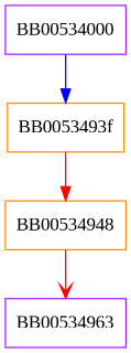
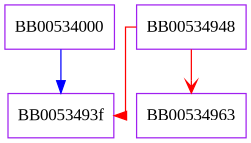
  digraph {
    fontname="Liberation Serif"
    splines=ortho
    node [color=purple fontname="Liberation Serif" shape=box]
    edge [arrowhead=normal color=red fontname="Liberation Serif"]
    n1 [label=BB00534000]
-   BB0053493f [color=darkorange]
-   BB00534948 [color=darkorange]
+   BB0053493f
+   BB00534948
    BB00534963
    n1 -> BB0053493f [color=blue]
-   BB0053493f -> BB00534948
+   BB00534948 -> BB0053493f
    BB00534948 -> BB00534963 [arrowhead=vee]
  }
